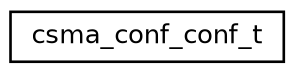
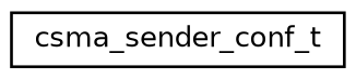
  digraph {
    rankdir=LR
-   n1 [color=black fillcolor=white fontname=Helvetica fontsize=10 height=0.2 label=csma_conf_conf_t shape=record style=filled width=0.4]
+   n1 [color=black fillcolor=white fontname=Helvetica fontsize=10 height=0.2 label=csma_sender_conf_t shape=record style=filled width=0.4]
  }
